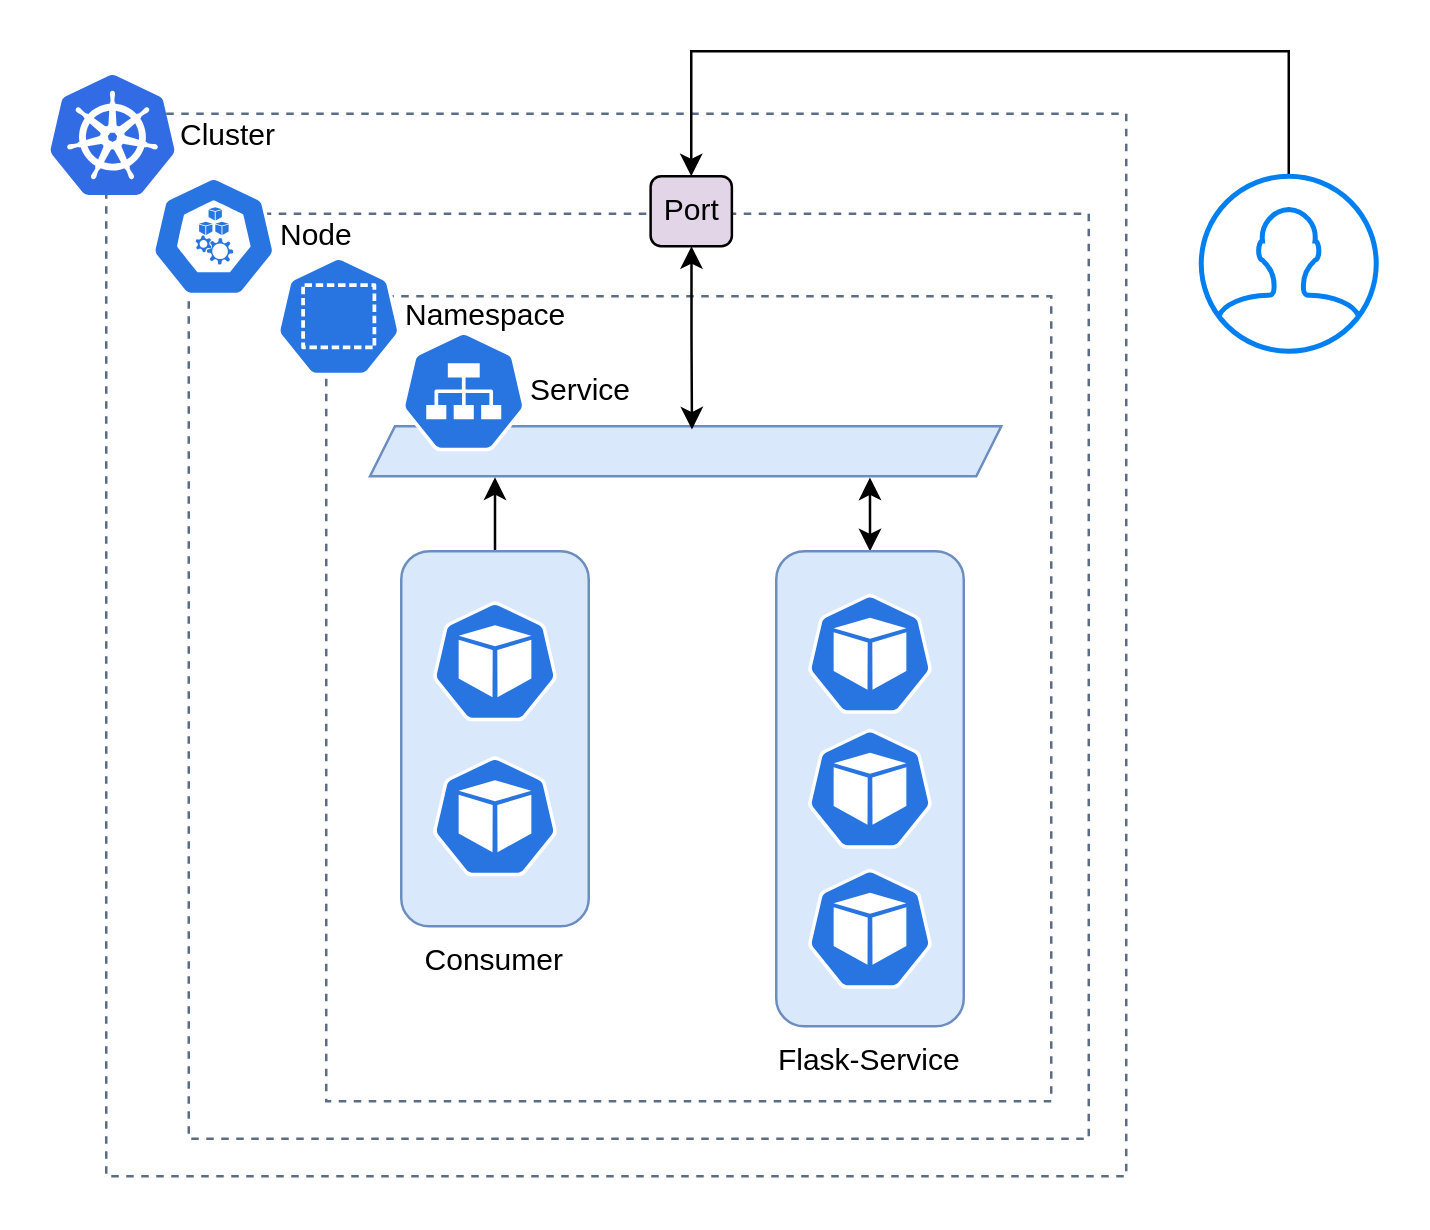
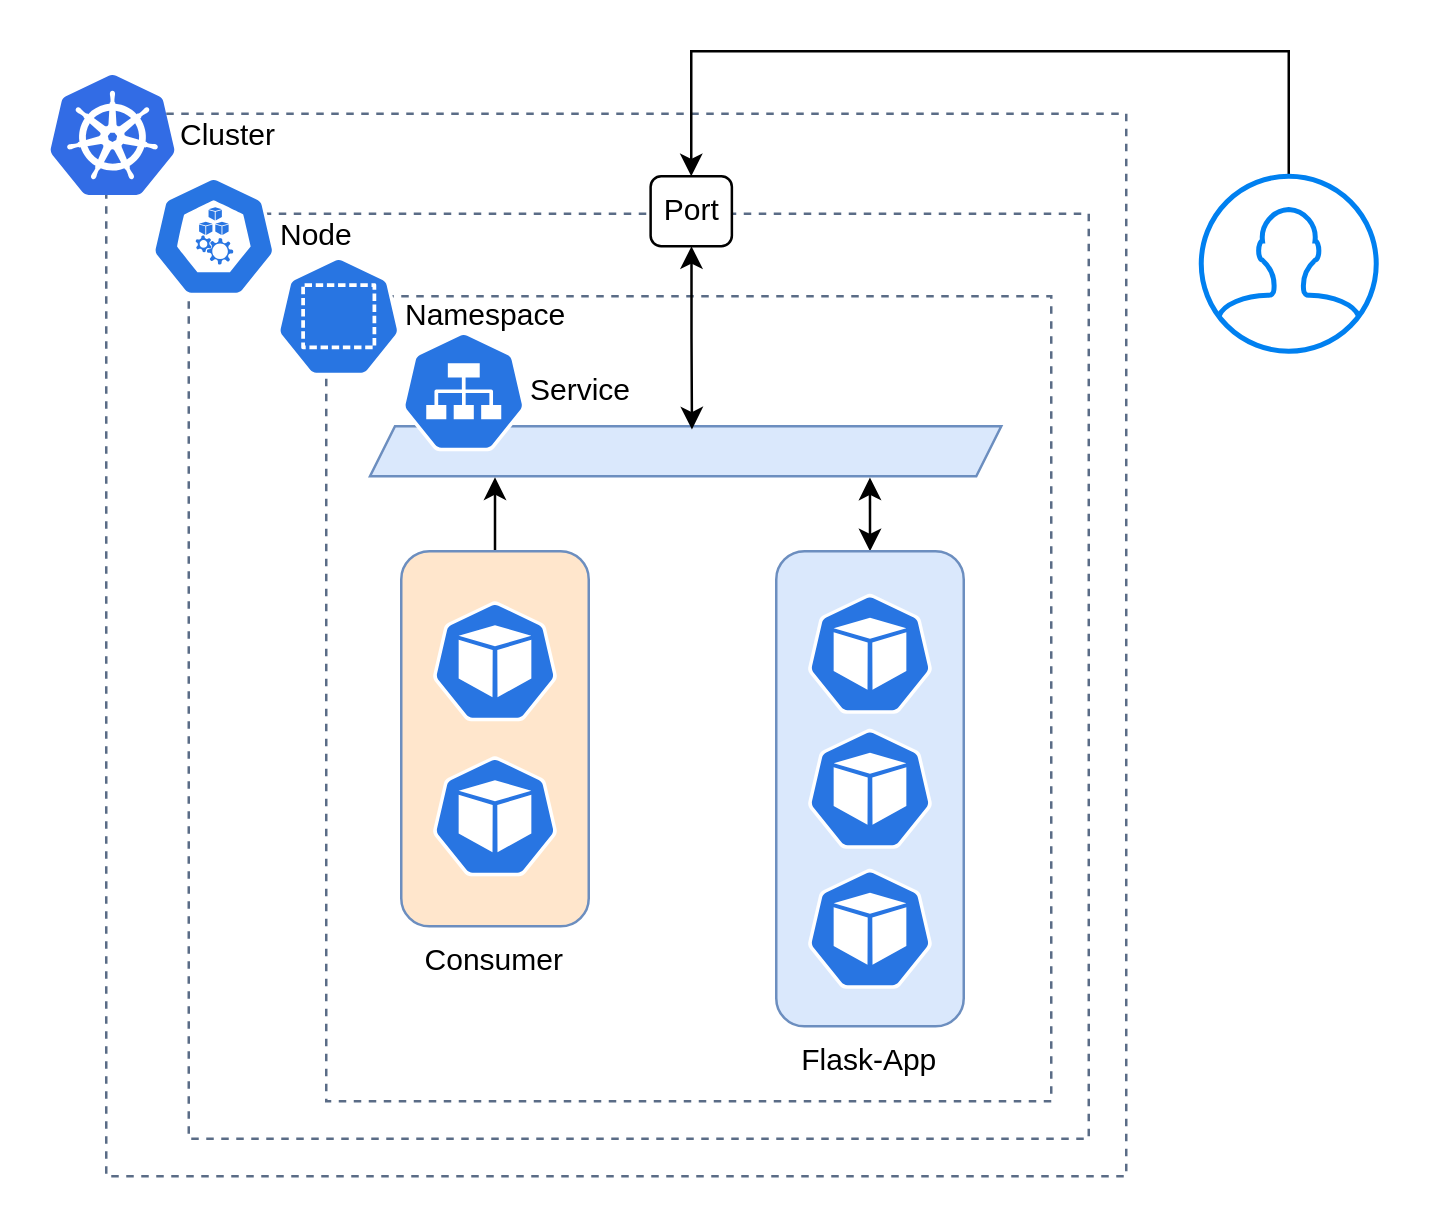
  <mxCell id="0" />
  <mxCell id="1" parent="0" />
  <mxCell id="2" value="" style="fillColor=none;strokeColor=#5A6C86;dashed=1;verticalAlign=top;fontStyle=0;fontColor=#5A6C86;" vertex="1" parent="1"><mxGeometry x="42" y="45" width="408" height="425" as="geometry" /></mxCell>
  <mxCell id="3" value="" style="fillColor=none;strokeColor=#5A6C86;dashed=1;verticalAlign=top;fontStyle=0;fontColor=#5A6C86;" vertex="1" parent="1"><mxGeometry x="75" y="85" width="360" height="370" as="geometry" /></mxCell>
  <mxCell id="4" value="" style="fillColor=none;strokeColor=#5A6C86;dashed=1;verticalAlign=top;fontStyle=0;fontColor=#5A6C86;" vertex="1" parent="1"><mxGeometry x="130" y="118" width="290" height="322" as="geometry" /></mxCell>
  <mxCell id="5" value="" style="shape=parallelogram;perimeter=parallelogramPerimeter;whiteSpace=wrap;html=1;fixedSize=1;strokeWidth=1;size=10;fillColor=#dae8fc;strokeColor=#6c8ebf;" vertex="1" parent="1"><mxGeometry x="147.5" y="170" width="252.5" height="20" as="geometry" /></mxCell>
  <mxCell id="6" value="Service" style="sketch=0;html=1;dashed=0;whitespace=wrap;fillColor=#2875E2;strokeColor=#ffffff;points=[[0.005,0.63,0],[0.1,0.2,0],[0.9,0.2,0],[0.5,0,0],[0.995,0.63,0],[0.72,0.99,0],[0.5,1,0],[0.28,0.99,0]];shape=mxgraph.kubernetes.icon;prIcon=svc;labelPosition=right;verticalLabelPosition=middle;align=left;verticalAlign=middle;" vertex="1" parent="1"><mxGeometry x="160" y="132" width="50" height="48" as="geometry" /></mxCell>
  <mxCell id="7" value="Namespace" style="sketch=0;html=1;dashed=0;whitespace=wrap;fillColor=#2875E2;strokeColor=#ffffff;points=[[0.005,0.63,0],[0.1,0.2,0],[0.9,0.2,0],[0.5,0,0],[0.995,0.63,0],[0.72,0.99,0],[0.5,1,0],[0.28,0.99,0]];shape=mxgraph.kubernetes.icon;prIcon=ns;labelPosition=right;verticalLabelPosition=middle;align=left;verticalAlign=middle;" vertex="1" parent="1"><mxGeometry x="110" y="102" width="50" height="48" as="geometry" /></mxCell>
  <mxCell id="8" style="edgeStyle=orthogonalEdgeStyle;rounded=0;orthogonalLoop=1;jettySize=auto;html=1;entryX=0.792;entryY=1.026;entryDx=0;entryDy=0;entryPerimeter=0;startArrow=classic;startFill=1;" edge="1" parent="1" source="9" target="5"><mxGeometry relative="1" as="geometry" /></mxCell>
- <mxCell id="9" value="Flask-Service" style="rounded=1;whiteSpace=wrap;html=1;strokeWidth=1;fillColor=#dae8fc;strokeColor=#6c8ebf;labelPosition=center;verticalLabelPosition=bottom;align=center;verticalAlign=top;" vertex="1" parent="1"><mxGeometry x="310" y="220" width="75" height="190" as="geometry" /></mxCell>
+ <mxCell id="9" value="Flask-App" style="rounded=1;whiteSpace=wrap;html=1;strokeWidth=1;fillColor=#dae8fc;strokeColor=#6c8ebf;labelPosition=center;verticalLabelPosition=bottom;align=center;verticalAlign=top;" vertex="1" parent="1"><mxGeometry x="310" y="220" width="75" height="190" as="geometry" /></mxCell>
  <mxCell id="10" value="" style="sketch=0;html=1;dashed=0;whitespace=wrap;fillColor=#2875E2;strokeColor=#ffffff;points=[[0.005,0.63,0],[0.1,0.2,0],[0.9,0.2,0],[0.5,0,0],[0.995,0.63,0],[0.72,0.99,0],[0.5,1,0],[0.28,0.99,0]];shape=mxgraph.kubernetes.icon;prIcon=pod" vertex="1" parent="1"><mxGeometry x="322.5" y="237" width="50" height="48" as="geometry" /></mxCell>
  <mxCell id="11" value="Node" style="sketch=0;html=1;dashed=0;whitespace=wrap;fillColor=#2875E2;strokeColor=#ffffff;points=[[0.005,0.63,0],[0.1,0.2,0],[0.9,0.2,0],[0.5,0,0],[0.995,0.63,0],[0.72,0.99,0],[0.5,1,0],[0.28,0.99,0]];shape=mxgraph.kubernetes.icon;prIcon=node;labelPosition=right;verticalLabelPosition=middle;align=left;verticalAlign=middle;" vertex="1" parent="1"><mxGeometry x="60" y="70" width="50" height="48" as="geometry" /></mxCell>
  <mxCell id="12" value="" style="sketch=0;html=1;dashed=0;whitespace=wrap;fillColor=#2875E2;strokeColor=#ffffff;points=[[0.005,0.63,0],[0.1,0.2,0],[0.9,0.2,0],[0.5,0,0],[0.995,0.63,0],[0.72,0.99,0],[0.5,1,0],[0.28,0.99,0]];shape=mxgraph.kubernetes.icon;prIcon=pod" vertex="1" parent="1"><mxGeometry x="322.5" y="291" width="50" height="48" as="geometry" /></mxCell>
  <mxCell id="13" value="" style="sketch=0;html=1;dashed=0;whitespace=wrap;fillColor=#2875E2;strokeColor=#ffffff;points=[[0.005,0.63,0],[0.1,0.2,0],[0.9,0.2,0],[0.5,0,0],[0.995,0.63,0],[0.72,0.99,0],[0.5,1,0],[0.28,0.99,0]];shape=mxgraph.kubernetes.icon;prIcon=pod" vertex="1" parent="1"><mxGeometry x="322.5" y="347" width="50" height="48" as="geometry" /></mxCell>
  <mxCell id="14" style="edgeStyle=orthogonalEdgeStyle;rounded=0;orthogonalLoop=1;jettySize=auto;html=1;entryX=0.198;entryY=1.021;entryDx=0;entryDy=0;entryPerimeter=0;" edge="1" parent="1" source="15" target="5"><mxGeometry relative="1" as="geometry" /></mxCell>
- <mxCell id="15" value="Consumer" style="rounded=1;whiteSpace=wrap;html=1;strokeWidth=1;fillColor=#dae8fc;strokeColor=#6c8ebf;labelPosition=center;verticalLabelPosition=bottom;align=center;verticalAlign=top;" vertex="1" parent="1"><mxGeometry x="160" y="220" width="75" height="150" as="geometry" /></mxCell>
+ <mxCell id="15" value="Consumer" style="rounded=1;whiteSpace=wrap;html=1;strokeWidth=1;fillColor=#ffe6cc;strokeColor=#6c8ebf;labelPosition=center;verticalLabelPosition=bottom;align=center;verticalAlign=top;" vertex="1" parent="1"><mxGeometry x="160" y="220" width="75" height="150" as="geometry" /></mxCell>
  <mxCell id="16" value="" style="sketch=0;html=1;dashed=0;whitespace=wrap;fillColor=#2875E2;strokeColor=#ffffff;points=[[0.005,0.63,0],[0.1,0.2,0],[0.9,0.2,0],[0.5,0,0],[0.995,0.63,0],[0.72,0.99,0],[0.5,1,0],[0.28,0.99,0]];shape=mxgraph.kubernetes.icon;prIcon=pod" vertex="1" parent="1"><mxGeometry x="172.5" y="240" width="50" height="48" as="geometry" /></mxCell>
  <mxCell id="17" value="" style="sketch=0;html=1;dashed=0;whitespace=wrap;fillColor=#2875E2;strokeColor=#ffffff;points=[[0.005,0.63,0],[0.1,0.2,0],[0.9,0.2,0],[0.5,0,0],[0.995,0.63,0],[0.72,0.99,0],[0.5,1,0],[0.28,0.99,0]];shape=mxgraph.kubernetes.icon;prIcon=pod" vertex="1" parent="1"><mxGeometry x="172.5" y="302" width="50" height="48" as="geometry" /></mxCell>
  <mxCell id="18" value="Cluster" style="sketch=0;aspect=fixed;html=1;points=[];align=left;image;fontSize=12;image=img/lib/mscae/Kubernetes.svg;labelPosition=right;verticalLabelPosition=middle;verticalAlign=middle;" vertex="1" parent="1"><mxGeometry x="20" y="30" width="50" height="48" as="geometry" /></mxCell>
  <mxCell id="19" style="edgeStyle=orthogonalEdgeStyle;rounded=0;orthogonalLoop=1;jettySize=auto;html=1;entryX=0.51;entryY=0.064;entryDx=0;entryDy=0;entryPerimeter=0;startArrow=classic;startFill=1;" edge="1" parent="1" source="20" target="5"><mxGeometry relative="1" as="geometry" /></mxCell>
- <mxCell id="20" value="Port" style="rounded=1;whiteSpace=wrap;html=1;strokeWidth=1;fillColor=#e1d5e7;" vertex="1" parent="1"><mxGeometry x="259.75" y="70" width="32.5" height="28" as="geometry" /></mxCell>
+ <mxCell id="20" value="Port" style="rounded=1;whiteSpace=wrap;html=1;strokeWidth=1;" vertex="1" parent="1"><mxGeometry x="259.75" y="70" width="32.5" height="28" as="geometry" /></mxCell>
  <mxCell id="21" style="edgeStyle=orthogonalEdgeStyle;rounded=0;orthogonalLoop=1;jettySize=auto;html=1;entryX=0.5;entryY=0;entryDx=0;entryDy=0;" edge="1" parent="1" source="22" target="20"><mxGeometry relative="1" as="geometry"><Array as="points"><mxPoint x="515" y="20" /><mxPoint x="276" y="20" /></Array></mxGeometry></mxCell>
  <mxCell id="22" value="" style="html=1;verticalLabelPosition=bottom;align=center;labelBackgroundColor=#ffffff;verticalAlign=top;strokeWidth=2;strokeColor=#0080F0;shadow=0;dashed=0;shape=mxgraph.ios7.icons.user;" vertex="1" parent="1"><mxGeometry x="480" y="70" width="70" height="70" as="geometry" /></mxCell>
